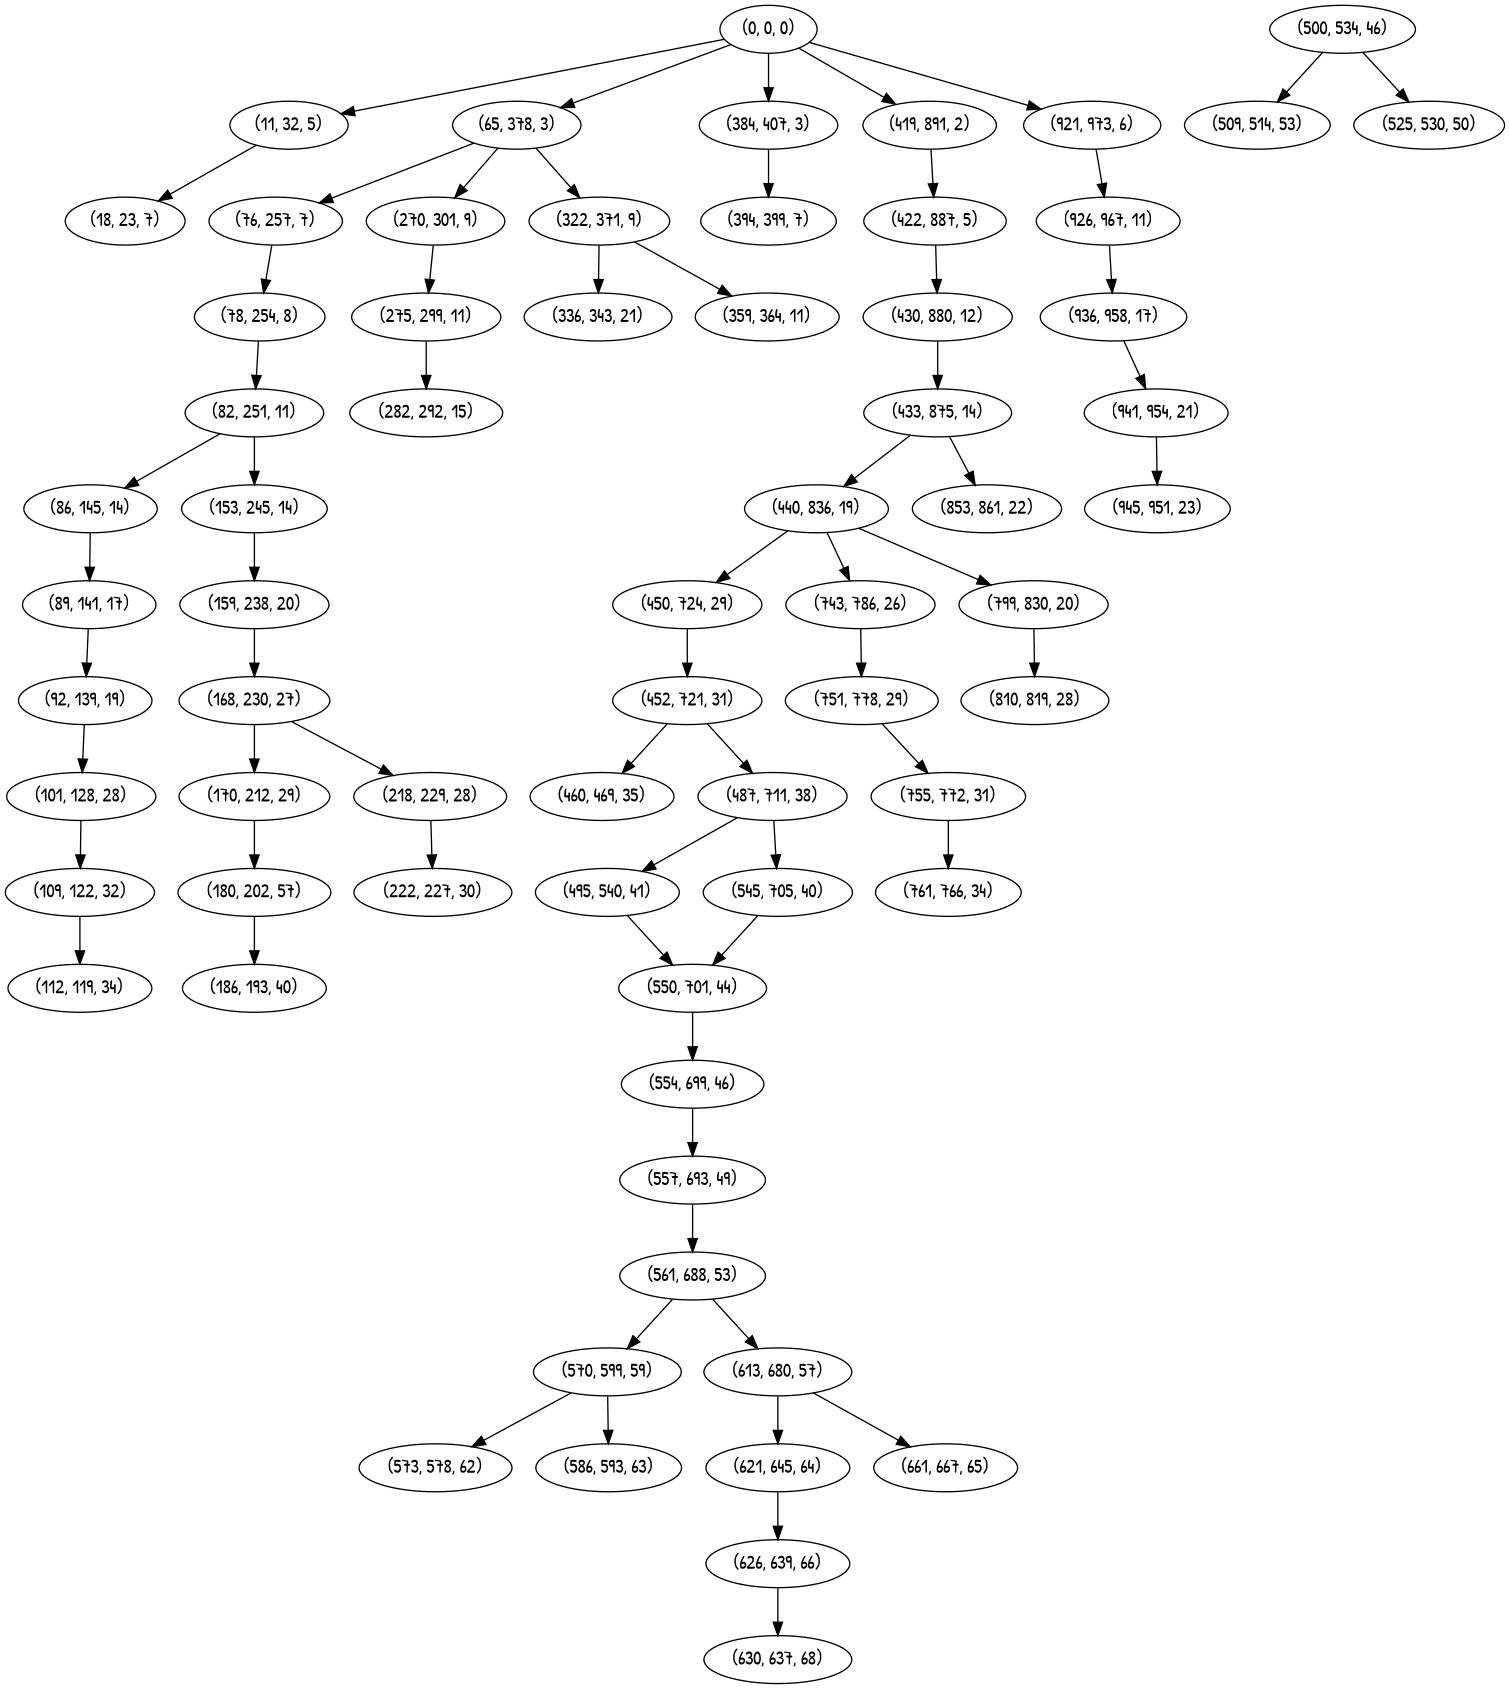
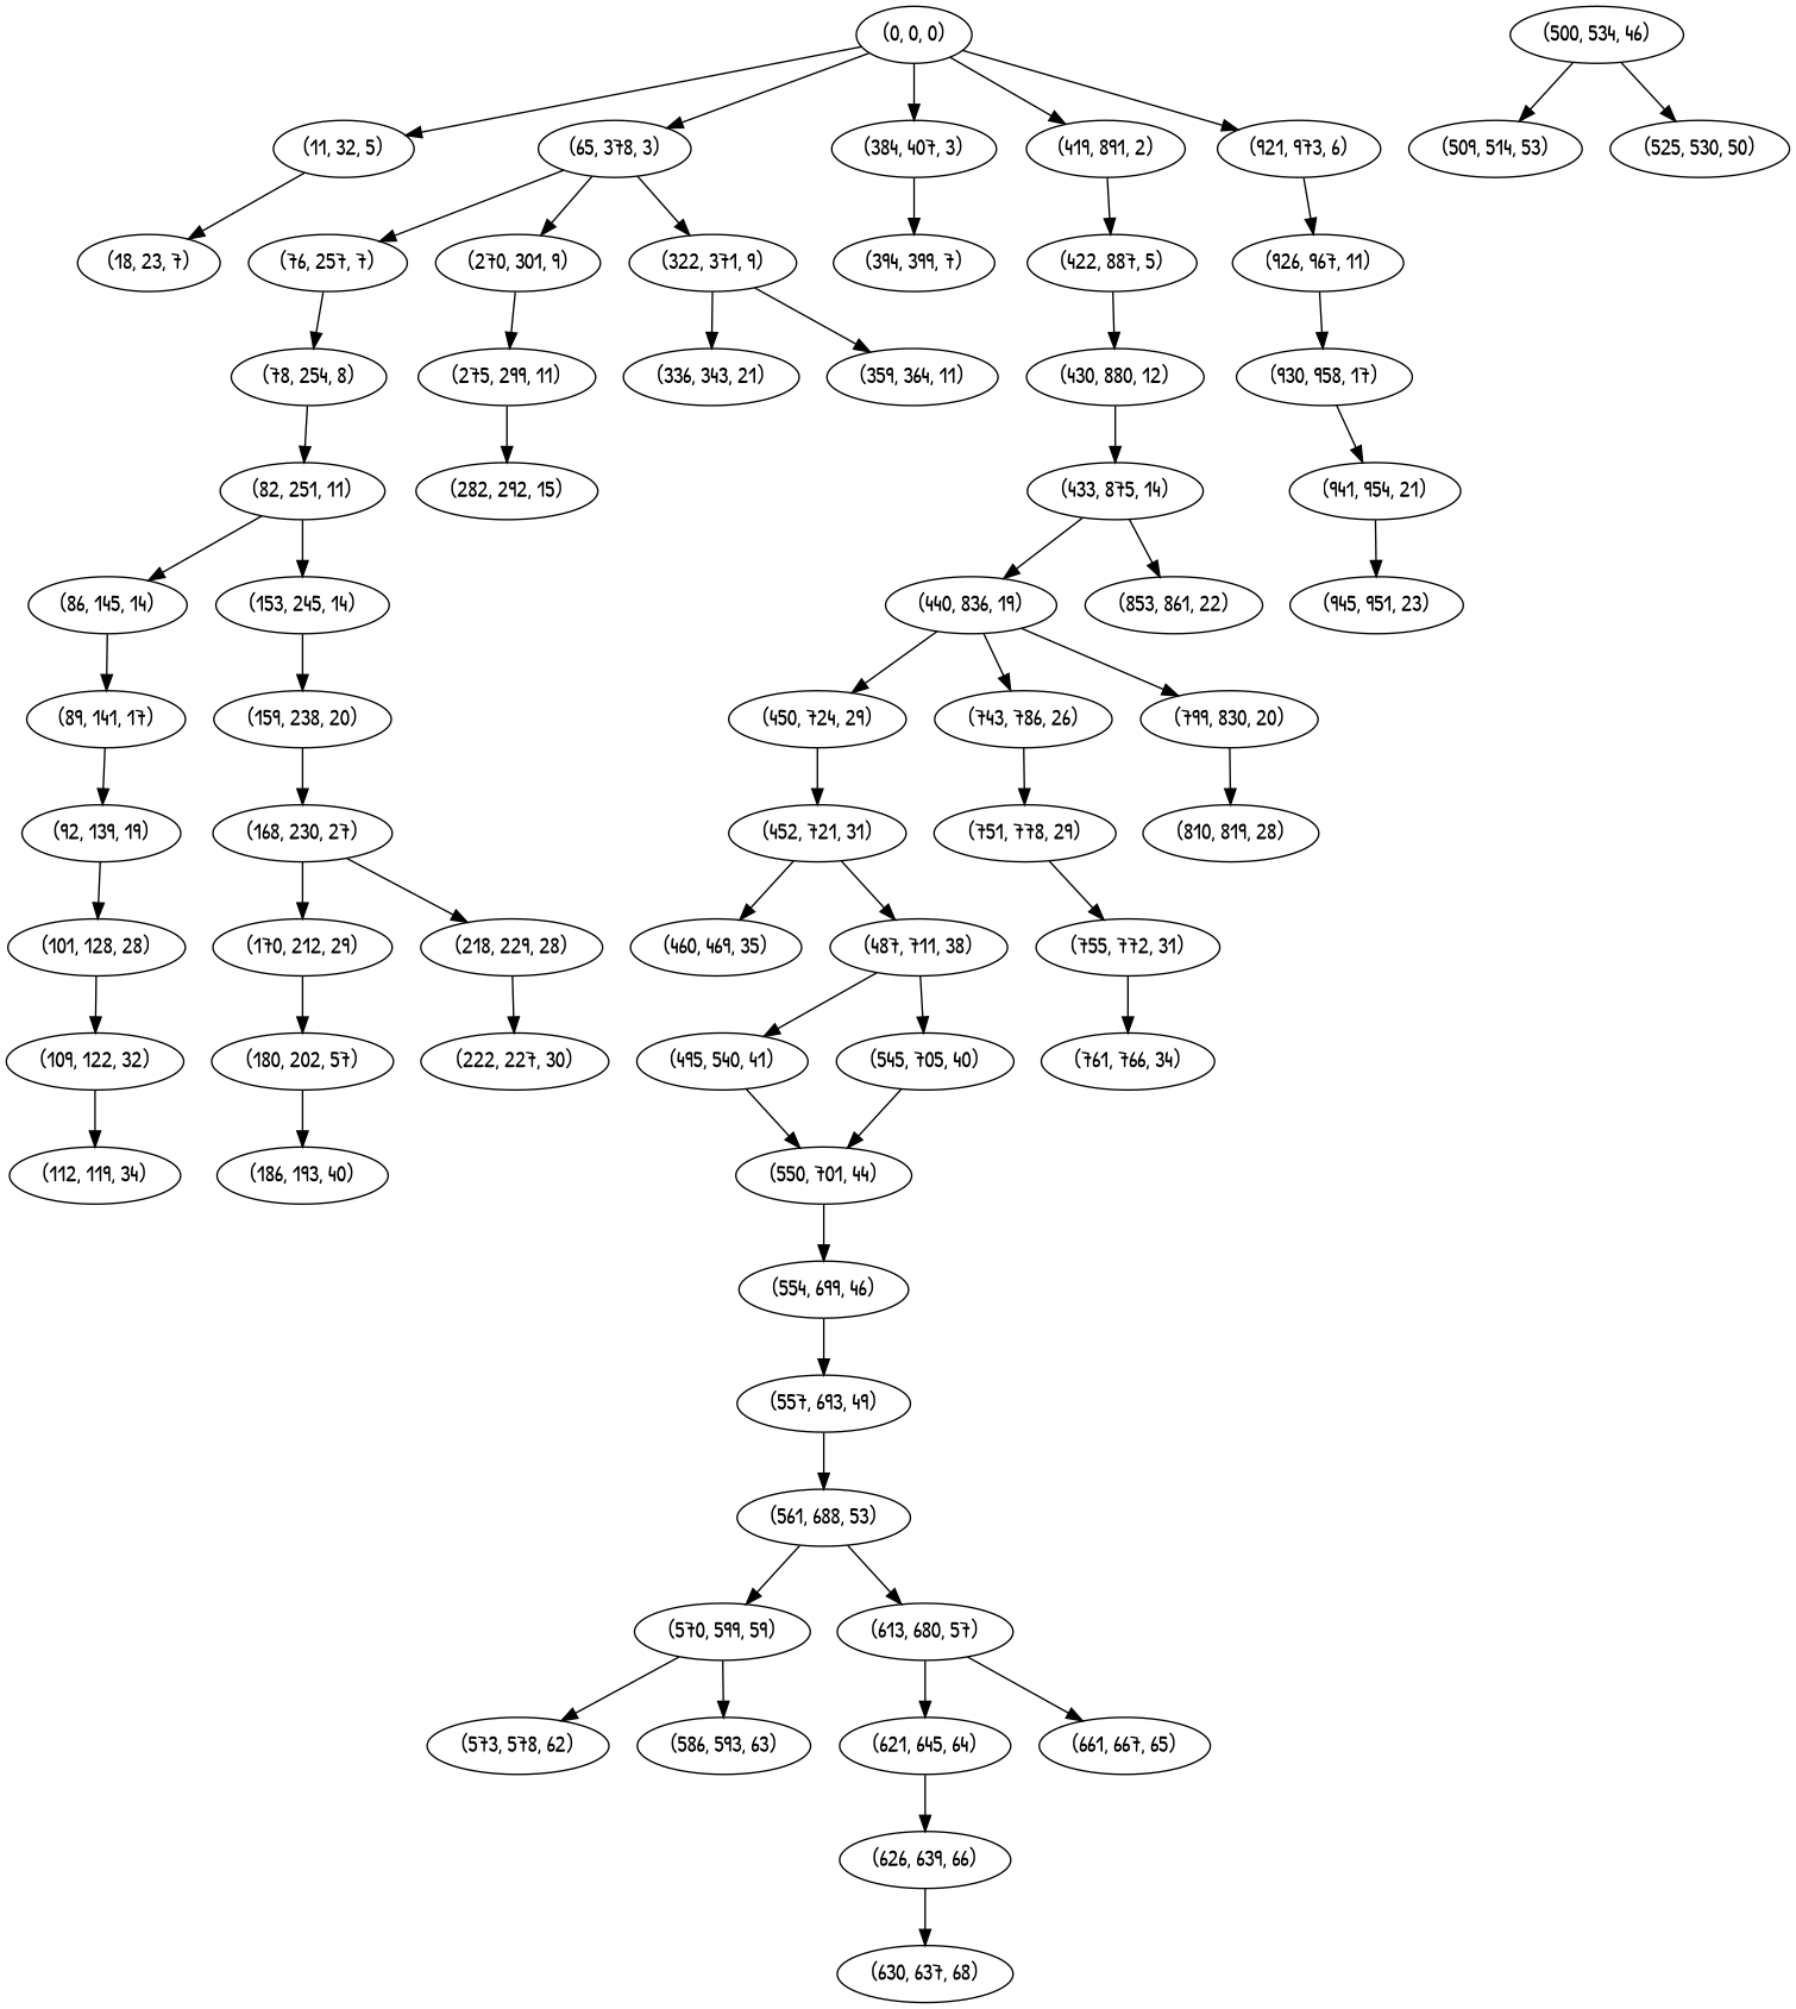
  digraph {
    fontname="Patrick Hand"
    node [fontname="Patrick Hand"]
    edge [fontname="Patrick Hand"]
    "(0, 0, 0)"
    "(11, 32, 5)"
    "(65, 378, 3)"
    "(384, 407, 3)"
    "(419, 891, 2)"
    "(921, 973, 6)"
    "(18, 23, 7)"
    "(76, 257, 7)"
    "(270, 301, 9)"
    "(322, 371, 9)"
    "(394, 399, 7)"
    "(422, 887, 5)"
    "(926, 967, 11)"
    "(78, 254, 8)"
    "(275, 299, 11)"
    "(336, 343, 21)"
    "(359, 364, 11)"
    "(82, 251, 11)"
    "(86, 145, 14)"
    "(153, 245, 14)"
    "(89, 141, 17)"
    "(159, 238, 20)"
    "(92, 139, 19)"
    "(101, 128, 28)"
    "(109, 122, 32)"
    "(112, 119, 34)"
    "(168, 230, 27)"
    "(170, 212, 29)"
    "(218, 229, 28)"
    n30 [label="(180, 202, 57)"]
    "(222, 227, 30)"
    "(186, 193, 40)"
    "(282, 292, 15)"
    "(430, 880, 12)"
    "(433, 875, 14)"
    "(440, 836, 19)"
    "(853, 861, 22)"
    "(450, 724, 29)"
    "(743, 786, 26)"
    "(799, 830, 20)"
    "(452, 721, 31)"
    "(751, 778, 29)"
    "(810, 819, 28)"
    "(460, 469, 35)"
    "(487, 711, 38)"
    "(495, 540, 41)"
    "(545, 705, 40)"
    "(550, 701, 44)"
    "(500, 534, 46)"
    "(509, 514, 53)"
    "(525, 530, 50)"
    "(554, 699, 46)"
    "(557, 693, 49)"
    "(561, 688, 53)"
    "(570, 599, 59)"
    "(613, 680, 57)"
    "(573, 578, 62)"
    "(586, 593, 63)"
    "(621, 645, 64)"
    "(661, 667, 65)"
    "(626, 639, 66)"
    "(630, 637, 68)"
    "(755, 772, 31)"
    "(761, 766, 34)"
-   "(936, 958, 17)"
+   "(936, 958, 17)" [label="(930, 958, 17)"]
    "(941, 954, 21)"
    "(945, 951, 23)"
    "(0, 0, 0)" -> "(11, 32, 5)"
    "(0, 0, 0)" -> "(65, 378, 3)"
    "(0, 0, 0)" -> "(384, 407, 3)"
    "(0, 0, 0)" -> "(419, 891, 2)"
    "(0, 0, 0)" -> "(921, 973, 6)"
    "(11, 32, 5)" -> "(18, 23, 7)"
    "(65, 378, 3)" -> "(76, 257, 7)"
    "(65, 378, 3)" -> "(270, 301, 9)"
    "(65, 378, 3)" -> "(322, 371, 9)"
    "(384, 407, 3)" -> "(394, 399, 7)"
    "(419, 891, 2)" -> "(422, 887, 5)"
    "(921, 973, 6)" -> "(926, 967, 11)"
    "(76, 257, 7)" -> "(78, 254, 8)"
    "(270, 301, 9)" -> "(275, 299, 11)"
    "(322, 371, 9)" -> "(336, 343, 21)"
    "(322, 371, 9)" -> "(359, 364, 11)"
    "(422, 887, 5)" -> "(430, 880, 12)"
    "(926, 967, 11)" -> "(936, 958, 17)"
    "(78, 254, 8)" -> "(82, 251, 11)"
    "(275, 299, 11)" -> "(282, 292, 15)"
    "(82, 251, 11)" -> "(86, 145, 14)"
    "(82, 251, 11)" -> "(153, 245, 14)"
    "(86, 145, 14)" -> "(89, 141, 17)"
    "(153, 245, 14)" -> "(159, 238, 20)"
    "(89, 141, 17)" -> "(92, 139, 19)"
    "(159, 238, 20)" -> "(168, 230, 27)"
    "(92, 139, 19)" -> "(101, 128, 28)"
    "(101, 128, 28)" -> "(109, 122, 32)"
    "(109, 122, 32)" -> "(112, 119, 34)"
    "(168, 230, 27)" -> "(170, 212, 29)"
    "(168, 230, 27)" -> "(218, 229, 28)"
    "(170, 212, 29)" -> n30
    "(218, 229, 28)" -> "(222, 227, 30)"
    n30 -> "(186, 193, 40)"
    "(430, 880, 12)" -> "(433, 875, 14)"
    "(433, 875, 14)" -> "(440, 836, 19)"
    "(433, 875, 14)" -> "(853, 861, 22)"
    "(440, 836, 19)" -> "(450, 724, 29)"
    "(440, 836, 19)" -> "(743, 786, 26)"
    "(440, 836, 19)" -> "(799, 830, 20)"
    "(450, 724, 29)" -> "(452, 721, 31)"
    "(743, 786, 26)" -> "(751, 778, 29)"
    "(799, 830, 20)" -> "(810, 819, 28)"
    "(452, 721, 31)" -> "(460, 469, 35)"
    "(452, 721, 31)" -> "(487, 711, 38)"
    "(751, 778, 29)" -> "(755, 772, 31)"
    "(487, 711, 38)" -> "(495, 540, 41)"
    "(487, 711, 38)" -> "(545, 705, 40)"
    "(495, 540, 41)" -> "(550, 701, 44)"
    "(545, 705, 40)" -> "(550, 701, 44)"
    "(550, 701, 44)" -> "(554, 699, 46)"
    "(500, 534, 46)" -> "(509, 514, 53)"
    "(500, 534, 46)" -> "(525, 530, 50)"
    "(554, 699, 46)" -> "(557, 693, 49)"
    "(557, 693, 49)" -> "(561, 688, 53)"
    "(561, 688, 53)" -> "(570, 599, 59)"
    "(561, 688, 53)" -> "(613, 680, 57)"
    "(570, 599, 59)" -> "(573, 578, 62)"
    "(570, 599, 59)" -> "(586, 593, 63)"
    "(613, 680, 57)" -> "(621, 645, 64)"
    "(613, 680, 57)" -> "(661, 667, 65)"
    "(621, 645, 64)" -> "(626, 639, 66)"
    "(626, 639, 66)" -> "(630, 637, 68)"
    "(755, 772, 31)" -> "(761, 766, 34)"
    "(936, 958, 17)" -> "(941, 954, 21)"
    "(941, 954, 21)" -> "(945, 951, 23)"
  }
